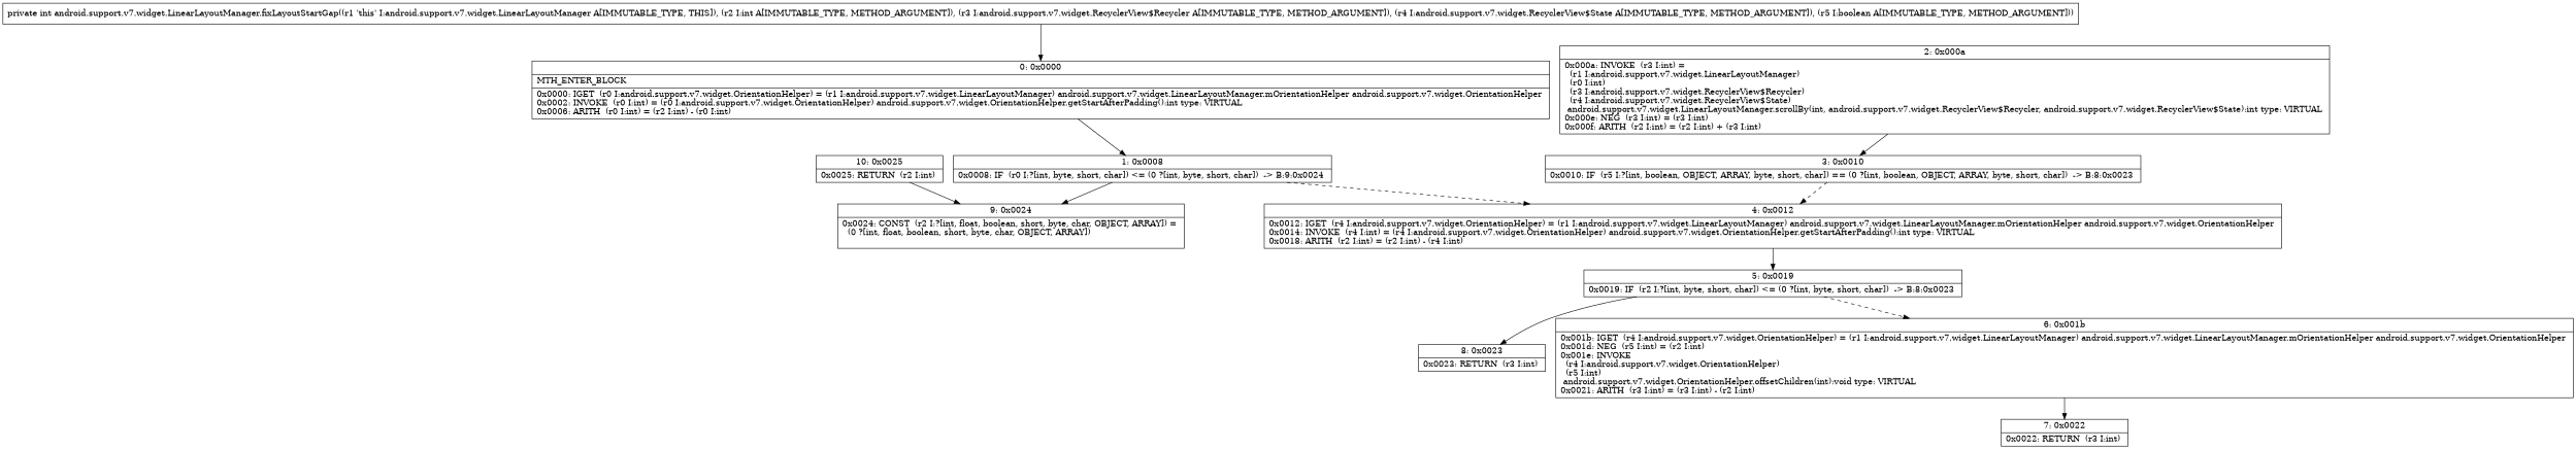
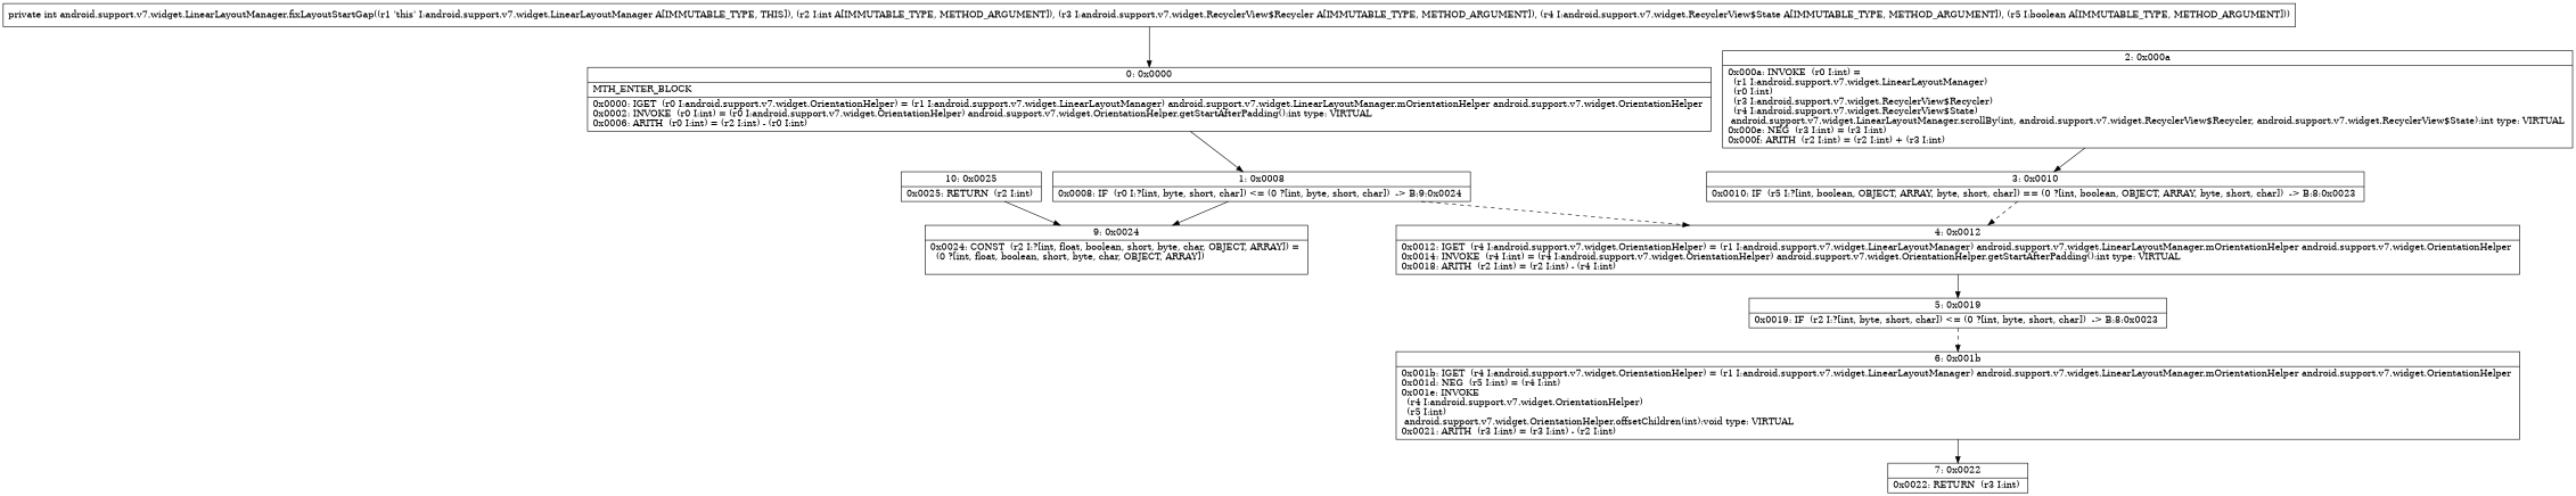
  digraph {
    node [shape=record]
    n1 [label="{0\:\ 0x0000|MTH_ENTER_BLOCK\l|0x0000: IGET  (r0 I:android.support.v7.widget.OrientationHelper) = (r1 I:android.support.v7.widget.LinearLayoutManager) android.support.v7.widget.LinearLayoutManager.mOrientationHelper android.support.v7.widget.OrientationHelper \l0x0002: INVOKE  (r0 I:int) = (r0 I:android.support.v7.widget.OrientationHelper) android.support.v7.widget.OrientationHelper.getStartAfterPadding():int type: VIRTUAL \l0x0006: ARITH  (r0 I:int) = (r2 I:int) \- (r0 I:int) \l}"]
    n2 [label="{1\:\ 0x0008|0x0008: IF  (r0 I:?[int, byte, short, char]) \<= (0 ?[int, byte, short, char])  \-\> B:9:0x0024 \l}"]
    n3 [label="{9\:\ 0x0024|0x0024: CONST  (r2 I:?[int, float, boolean, short, byte, char, OBJECT, ARRAY]) = \l  (0 ?[int, float, boolean, short, byte, char, OBJECT, ARRAY])\l \l}"]
    n4 [label="{4\:\ 0x0012|0x0012: IGET  (r4 I:android.support.v7.widget.OrientationHelper) = (r1 I:android.support.v7.widget.LinearLayoutManager) android.support.v7.widget.LinearLayoutManager.mOrientationHelper android.support.v7.widget.OrientationHelper \l0x0014: INVOKE  (r4 I:int) = (r4 I:android.support.v7.widget.OrientationHelper) android.support.v7.widget.OrientationHelper.getStartAfterPadding():int type: VIRTUAL \l0x0018: ARITH  (r2 I:int) = (r2 I:int) \- (r4 I:int) \l}"]
-   n5 [label="{2\:\ 0x000a|0x000a: INVOKE  (r3 I:int) = \l  (r1 I:android.support.v7.widget.LinearLayoutManager)\l  (r0 I:int)\l  (r3 I:android.support.v7.widget.RecyclerView$Recycler)\l  (r4 I:android.support.v7.widget.RecyclerView$State)\l android.support.v7.widget.LinearLayoutManager.scrollBy(int, android.support.v7.widget.RecyclerView$Recycler, android.support.v7.widget.RecyclerView$State):int type: VIRTUAL \l0x000e: NEG  (r3 I:int) = (r3 I:int) \l0x000f: ARITH  (r2 I:int) = (r2 I:int) + (r3 I:int) \l}"]
+   n5 [label="{2\:\ 0x000a|0x000a: INVOKE  (r0 I:int) = \l  (r1 I:android.support.v7.widget.LinearLayoutManager)\l  (r0 I:int)\l  (r3 I:android.support.v7.widget.RecyclerView$Recycler)\l  (r4 I:android.support.v7.widget.RecyclerView$State)\l android.support.v7.widget.LinearLayoutManager.scrollBy(int, android.support.v7.widget.RecyclerView$Recycler, android.support.v7.widget.RecyclerView$State):int type: VIRTUAL \l0x000e: NEG  (r3 I:int) = (r3 I:int) \l0x000f: ARITH  (r2 I:int) = (r2 I:int) + (r3 I:int) \l}"]
    n6 [label="{3\:\ 0x0010|0x0010: IF  (r5 I:?[int, boolean, OBJECT, ARRAY, byte, short, char]) == (0 ?[int, boolean, OBJECT, ARRAY, byte, short, char])  \-\> B:8:0x0023 \l}"]
    n7 [label="{5\:\ 0x0019|0x0019: IF  (r2 I:?[int, byte, short, char]) \<= (0 ?[int, byte, short, char])  \-\> B:8:0x0023 \l}"]
-   n8 [label="{8\:\ 0x0023|0x0023: RETURN  (r3 I:int) \l}"]
-   n9 [label="{6\:\ 0x001b|0x001b: IGET  (r4 I:android.support.v7.widget.OrientationHelper) = (r1 I:android.support.v7.widget.LinearLayoutManager) android.support.v7.widget.LinearLayoutManager.mOrientationHelper android.support.v7.widget.OrientationHelper \l0x001d: NEG  (r5 I:int) = (r2 I:int) \l0x001e: INVOKE  \l  (r4 I:android.support.v7.widget.OrientationHelper)\l  (r5 I:int)\l android.support.v7.widget.OrientationHelper.offsetChildren(int):void type: VIRTUAL \l0x0021: ARITH  (r3 I:int) = (r3 I:int) \- (r2 I:int) \l}"]
+   n9 [label="{6\:\ 0x001b|0x001b: IGET  (r4 I:android.support.v7.widget.OrientationHelper) = (r1 I:android.support.v7.widget.LinearLayoutManager) android.support.v7.widget.LinearLayoutManager.mOrientationHelper android.support.v7.widget.OrientationHelper \l0x001d: NEG  (r5 I:int) = (r4 I:int) \l0x001e: INVOKE  \l  (r4 I:android.support.v7.widget.OrientationHelper)\l  (r5 I:int)\l android.support.v7.widget.OrientationHelper.offsetChildren(int):void type: VIRTUAL \l0x0021: ARITH  (r3 I:int) = (r3 I:int) \- (r2 I:int) \l}"]
    n10 [label="{7\:\ 0x0022|0x0022: RETURN  (r3 I:int) \l}"]
    n11 [label="{10\:\ 0x0025|0x0025: RETURN  (r2 I:int) \l}"]
    n12 [label="{private int android.support.v7.widget.LinearLayoutManager.fixLayoutStartGap((r1 'this' I:android.support.v7.widget.LinearLayoutManager A[IMMUTABLE_TYPE, THIS]), (r2 I:int A[IMMUTABLE_TYPE, METHOD_ARGUMENT]), (r3 I:android.support.v7.widget.RecyclerView$Recycler A[IMMUTABLE_TYPE, METHOD_ARGUMENT]), (r4 I:android.support.v7.widget.RecyclerView$State A[IMMUTABLE_TYPE, METHOD_ARGUMENT]), (r5 I:boolean A[IMMUTABLE_TYPE, METHOD_ARGUMENT])) }"]
    n1 -> n2
    n2 -> n3
    n2 -> n4 [style=dashed]
    n4 -> n7
    n5 -> n6
    n6 -> n4 [style=dashed]
-   n7 -> n8
    n7 -> n9 [style=dashed]
    n9 -> n10
    n11 -> n3
    n12 -> n1
  }
